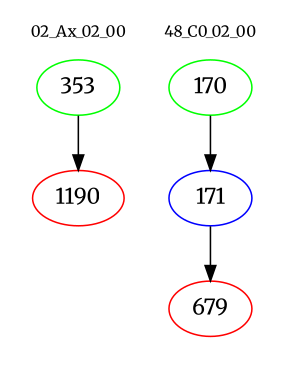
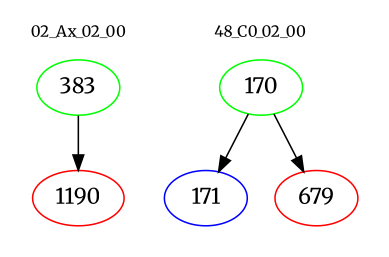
  digraph {
    fontname=Merriweather
    node [color=green fontname=Merriweather]
    edge [color=black fontname=Merriweather]
-   n1 [label=353]
+   n1 [label=383]
    n2 [color=red label=1190]
    n3 [label=170]
    n4 [color=blue label=171]
    n5 [color=red label=679]
    subgraph cluster_1 {
      color=white
      fontsize=10
      label="02_Ax_02_00"
      n1
      n2
    }
    subgraph cluster_2 {
      color=white
      fontsize=10
      label="48_C0_02_00"
      n3
      n4
      n5
    }
    n1 -> n2
    n3 -> n4
-   n4 -> n5
+   n3 -> n5
  }
